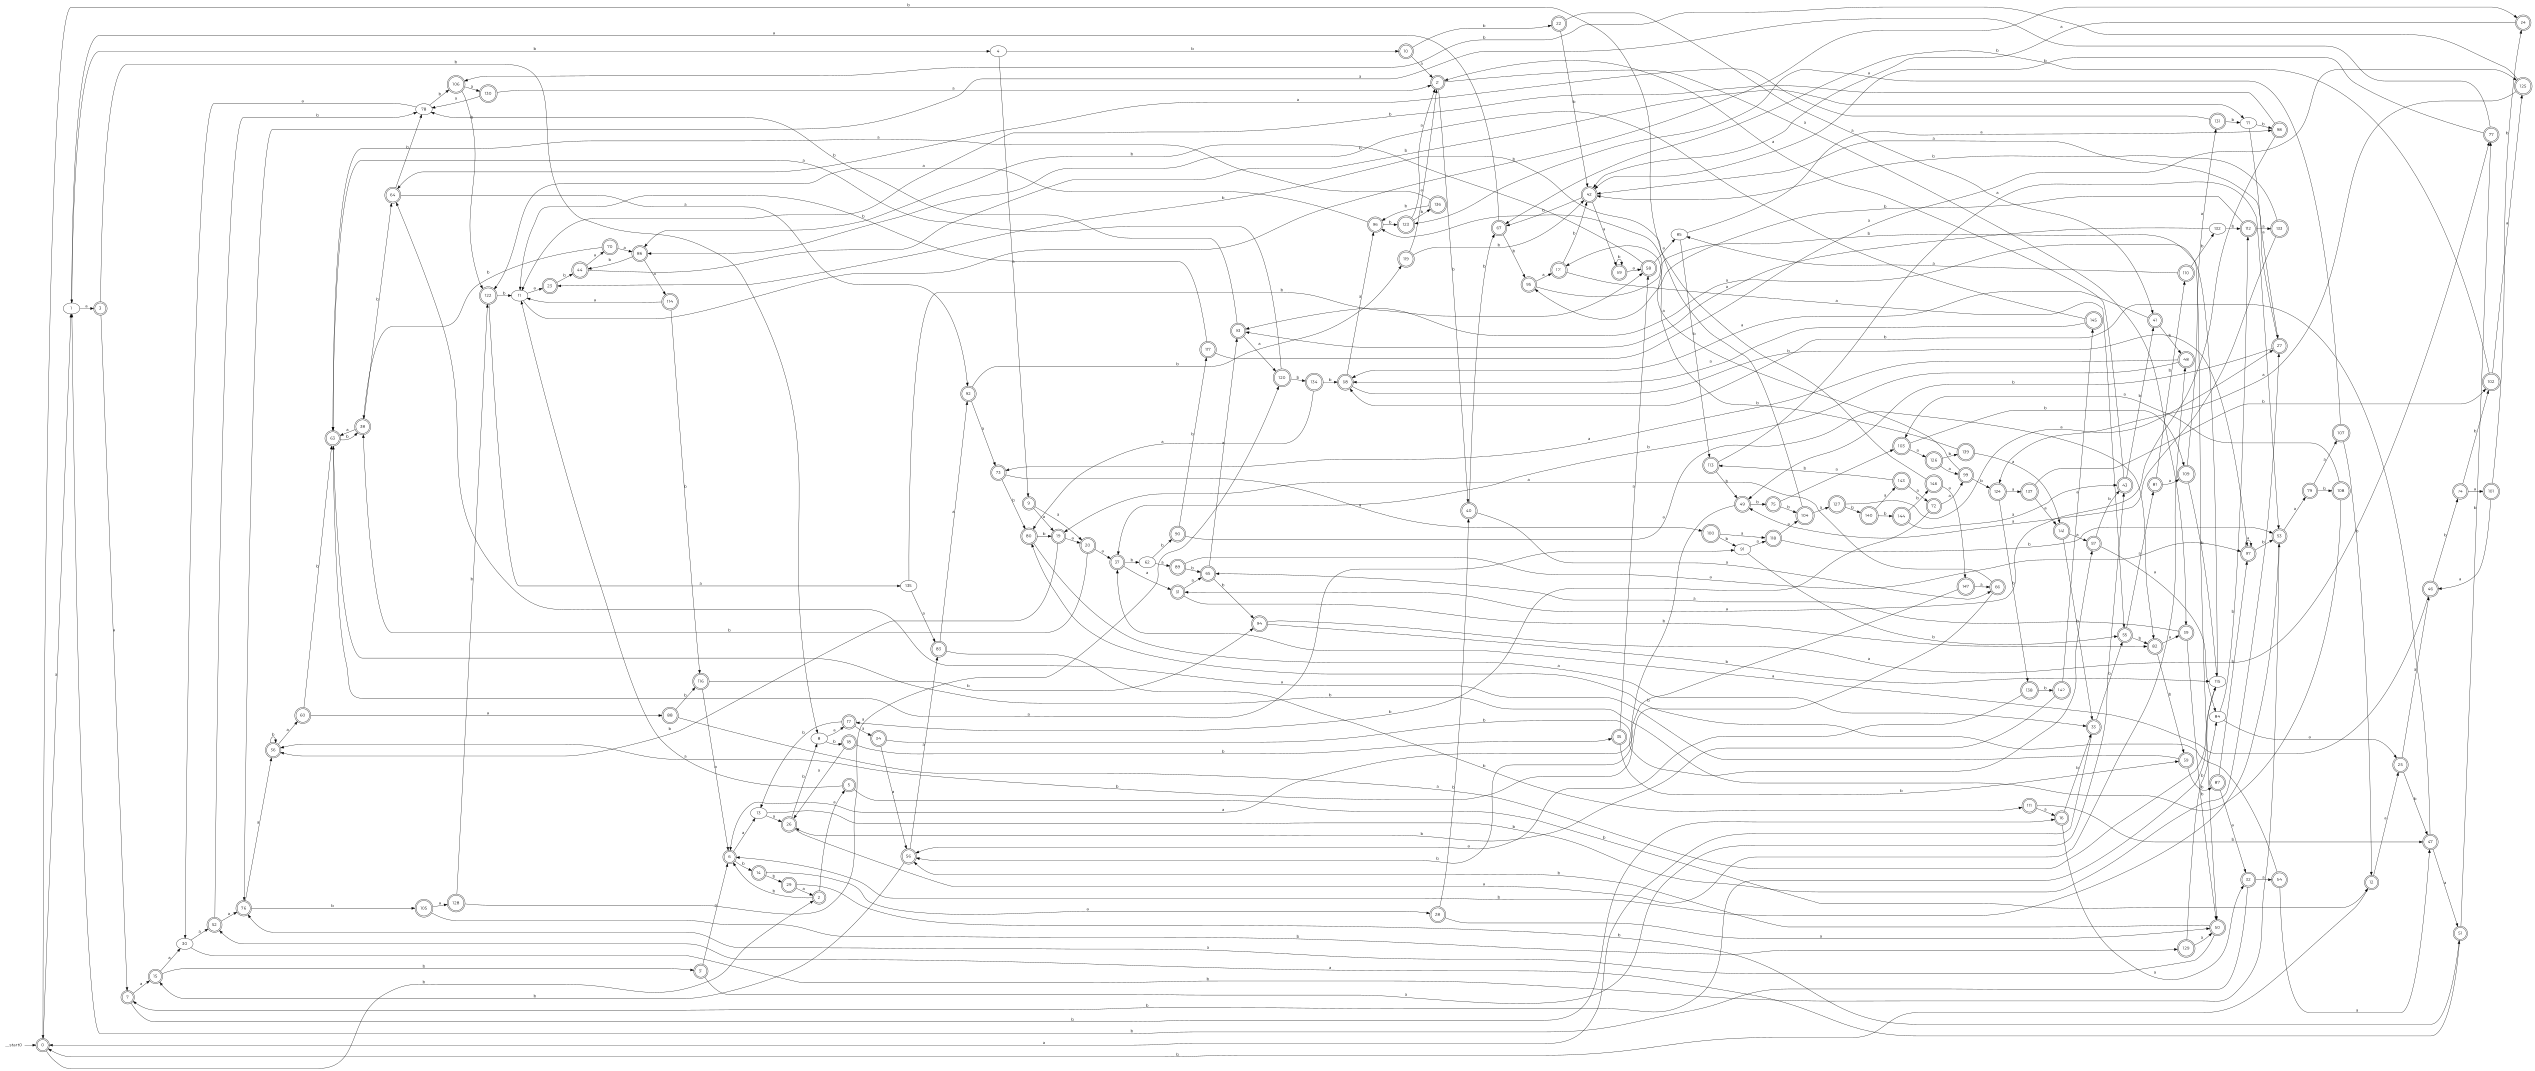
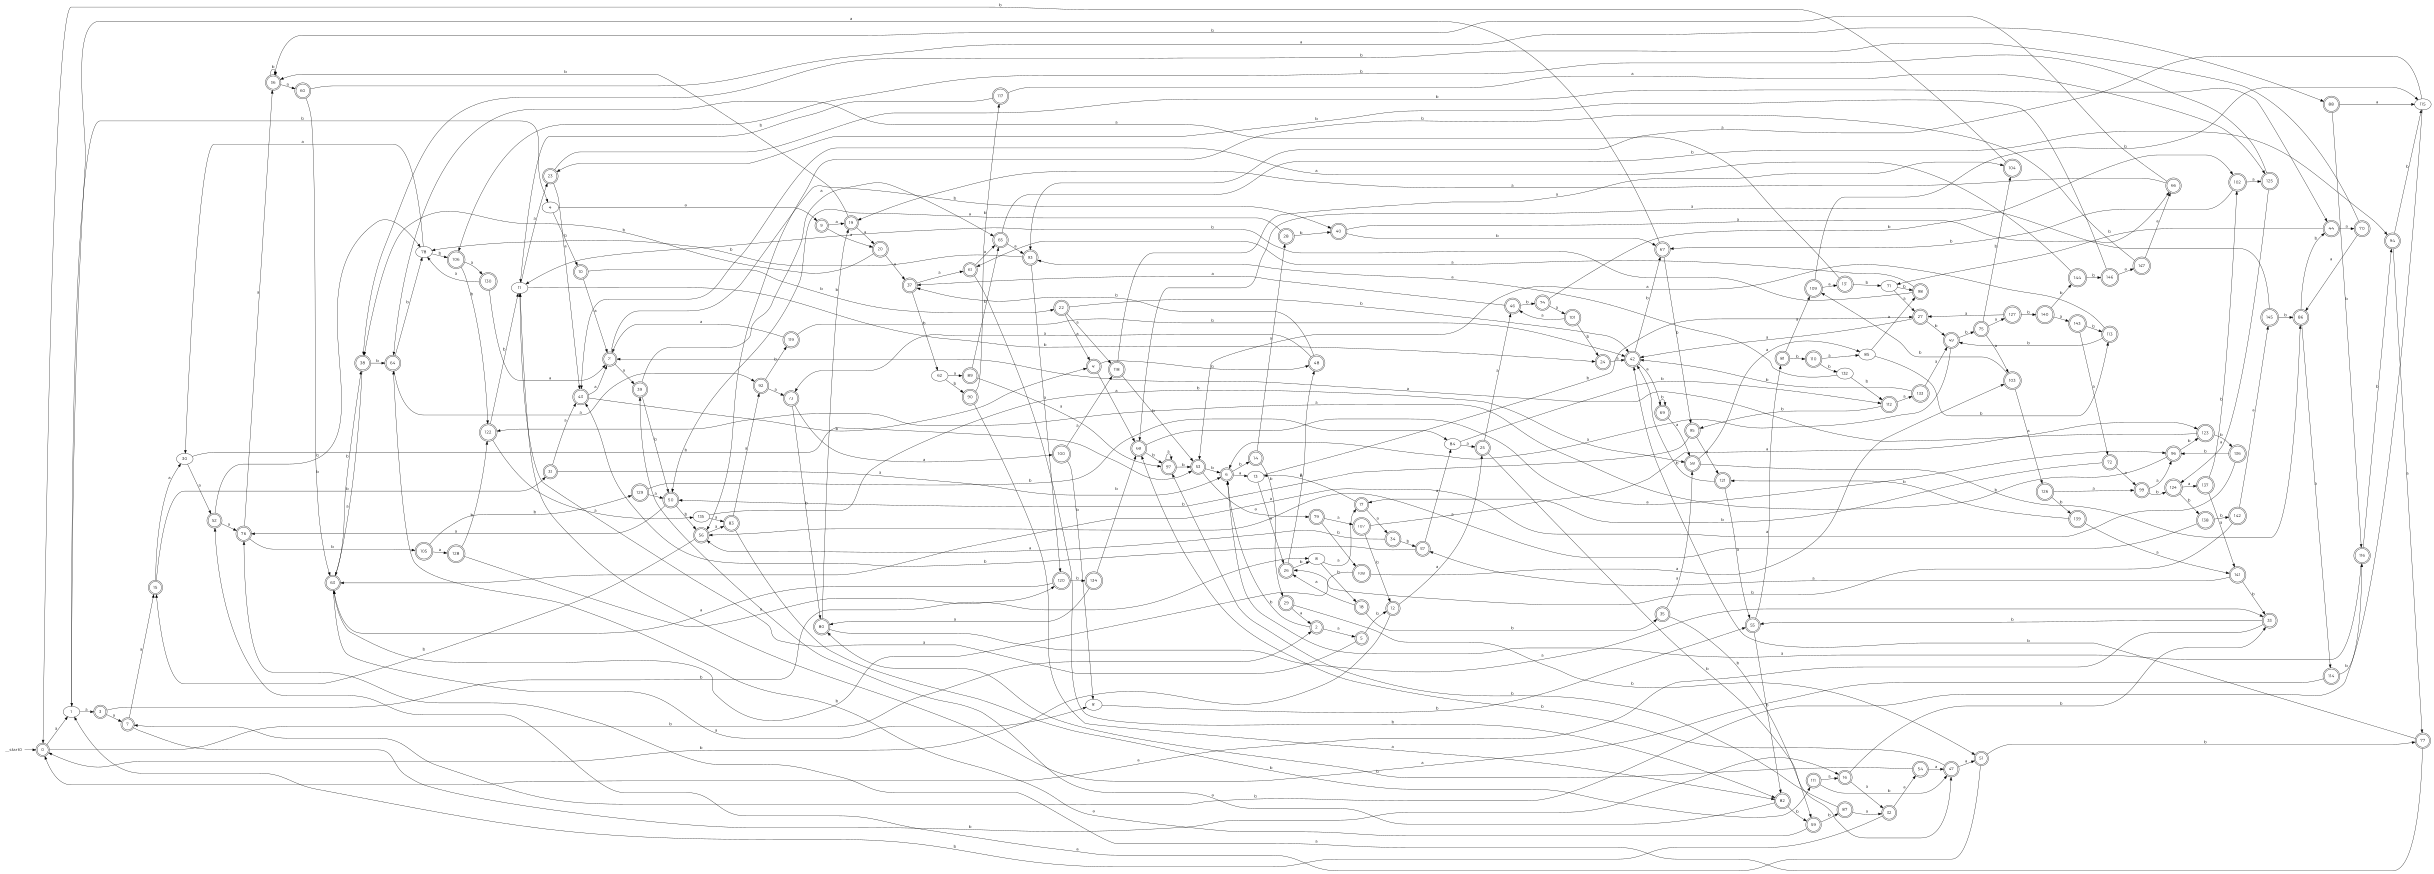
  digraph {
    fontname=Montserrat
    rankdir=LR
    node [fontname=Montserrat shape=doublecircle]
    edge [fontname=Montserrat]
    __start0 [shape=none]
    0
    1 [shape=""]
    2
    3
    4 [shape=""]
    5
    6
    7
    8 [shape=""]
    9
    10
    11 [shape=""]
    12
    13 [shape=""]
    14
    15
    16
    17
    18
    19
    20
    21
    22
    23
    24
    25
    26
    27
    28
    29
    30 [shape=""]
    31
    32
    33
    34
    35
    36
    37
    38
    39
    40
    41
    42
    43
    44
    46
    47
    48
    49
    50
    51
    52
    53
    54
    55
    56
    57
    58
    59
    60
    61
    62 [shape=""]
    63
    64
    65
    66
    67
    68
    69
    70
    71 [shape=""]
    74
    73
    75
    76
    77
    78 [shape=ellipse]
    79
    80
    81
    82
    83
    84 [shape=""]
    85 [shape=""]
    86
    87
    88
    89
    90
    91 [shape=""]
    92
    93
    94
    95
    96
    97
    98
    72
    99
    100
    101
    102
    103
    104
    105
    106
    107
    108
    109
    110
    111
    112
    113
    114
    115 [shape=""]
    116
    117
    118
    119
    120
    121
    122
    123
    124
    125
    126
    127
    128
    129
    130
    131
    132 [shape=""]
    133
    134
    135 [shape=""]
    136
    137
    138
    139
    140
    141
    142
    143
    144
    145
    146
    147
    __start0 -> 0
    0 -> 1 [label=a]
    0 -> 2 [label=b]
    1 -> 3 [label=a]
    1 -> 4 [label=b]
    2 -> 5 [label=a]
    2 -> 6 [label=b]
    3 -> 7 [label=a]
    3 -> 8 [label=b]
    4 -> 9 [label=a]
    4 -> 10 [label=b]
    5 -> 11 [label=a]
    5 -> 12 [label=b]
    6 -> 13 [label=a]
    6 -> 14 [label=b]
    7 -> 15 [label=a]
    7 -> 16 [label=b]
    8 -> 17 [label=a]
    8 -> 18 [label=b]
    9 -> 19 [label=a]
    9 -> 20 [label=a]
    10 -> 21 [label=a]
    10 -> 22 [label=b]
    11 -> 23 [label=a]
    11 -> 24 [label=b]
    12 -> 0 [label=b]
    12 -> 25 [label=a]
    13 -> 26 [label=a]
    13 -> 27 [label=b]
    14 -> 28 [label=a]
    14 -> 29 [label=b]
    15 -> 30 [label=a]
    15 -> 31 [label=b]
    16 -> 32 [label=a]
    16 -> 33 [label=b]
    17 -> 13 [label=b]
    17 -> 34 [label=a]
    18 -> 26 [label=a]
    18 -> 35 [label=b]
    19 -> 20 [label=a]
    19 -> 36 [label=b]
    20 -> 37 [label=a]
    20 -> 38 [label=b]
    21 -> 39 [label=a]
    21 -> 40 [label=b]
    22 -> 41 [label=a]
    22 -> 42 [label=b]
+   23 -> 43 [label=a]
    23 -> 44 [label=b]
    24 -> 42 [label=a]
    25 -> 46 [label=a]
    25 -> 47 [label=b]
    26 -> 8 [label=b]
    26 -> 48 [label=a]
    27 -> 42 [label=a]
    27 -> 49 [label=b]
    28 -> 40 [label=b]
    28 -> 50 [label=a]
    29 -> 2 [label=a]
    29 -> 51 [label=b]
    30 -> 52 [label=a]
    30 -> 53 [label=b]
    31 -> 6 [label=a]
    31 -> 43 [label=a]
    32 -> 1 [label=b]
    32 -> 54 [label=a]
    33 -> 0 [label=a]
    33 -> 55 [label=b]
    34 -> 56 [label=a]
    34 -> 57 [label=b]
    35 -> 58 [label=a]
    35 -> 59 [label=b]
    36 -> 36 [label=b]
    36 -> 60 [label=a]
    37 -> 61 [label=a]
    37 -> 62 [label=b]
    38 -> 63 [label=a]
    38 -> 64 [label=b]
    39 -> 50 [label=b]
    39 -> 65 [label=a]
    40 -> 66 [label=a]
    40 -> 67 [label=b]
    41 -> 48 [label=b]
    41 -> 68 [label=a]
    42 -> 67 [label=b]
    42 -> 69 [label=a]
    43 -> 21 [label=a]
    43 -> 41 [label=b]
    44 -> 70 [label=a]
    44 -> 71 [label=b]
    46 -> 37 [label=a]
    46 -> 74 [label=b]
    47 -> 51 [label=a]
    47 -> 68 [label=b]
    48 -> 37 [label=b]
    48 -> 73 [label=a]
    49 -> 6 [label=a]
    49 -> 75 [label=b]
    50 -> 56 [label=b]
    50 -> 76 [label=a]
    51 -> 52 [label=a]
    51 -> 77 [label=b]
    52 -> 76 [label=a]
    52 -> 78 [label=b]
    53 -> 6 [label=b]
    53 -> 79 [label=a]
    54 -> 47 [label=a]
    54 -> 80 [label=b]
    55 -> 81 [label=a]
    55 -> 82 [label=b]
    56 -> 15 [label=b]
    56 -> 83 [label=a]
    57 -> 43 [label=b]
    57 -> 84 [label=a]
    58 -> 85 [label=a]
    58 -> 86 [label=b]
    59 -> 64 [label=a]
    59 -> 87 [label=b]
    60 -> 63 [label=b]
    60 -> 88 [label=a]
    61 -> 65 [label=a]
    61 -> 82 [label=b]
    62 -> 89 [label=a]
    62 -> 90 [label=b]
    63 -> 38 [label=b]
    63 -> 91 [label=a]
    64 -> 78 [label=b]
    64 -> 92 [label=a]
    65 -> 93 [label=a]
    65 -> 94 [label=b]
    66 -> 19 [label=a]
    66 -> 36 [label=b]
    67 -> 1 [label=a]
    67 -> 95 [label=b]
    68 -> 96 [label=a]
    68 -> 97 [label=b]
    69 -> 58 [label=a]
    69 -> 69 [label=b]
    70 -> 38 [label=b]
    70 -> 86 [label=a]
    71 -> 27 [label=a]
    71 -> 98 [label=b]
    74 -> 101 [label=a]
    74 -> 102 [label=b]
    73 -> 80 [label=b]
    73 -> 100 [label=a]
    75 -> 103 [label=a]
    75 -> 104 [label=b]
    76 -> 36 [label=a]
    76 -> 105 [label=b]
    77 -> 42 [label=b]
    77 -> 76 [label=a]
    78 -> 30 [label=a]
    78 -> 106 [label=b]
    79 -> 107 [label=a]
    79 -> 108 [label=b]
    80 -> 19 [label=b]
    80 -> 33 [label=a]
    81 -> 109 [label=a]
    81 -> 110 [label=b]
    82 -> 39 [label=a]
    82 -> 59 [label=b]
    83 -> 92 [label=a]
    83 -> 111 [label=b]
    84 -> 25 [label=a]
    84 -> 112 [label=b]
    85 -> 98 [label=a]
    85 -> 113 [label=b]
    86 -> 44 [label=b]
    86 -> 114 [label=a]
    87 -> 32 [label=a]
    87 -> 97 [label=b]
    88 -> 115 [label=a]
    88 -> 116 [label=b]
    89 -> 65 [label=b]
    89 -> 97 [label=a]
    90 -> 82 [label=a]
    90 -> 117 [label=b]
    91 -> 55 [label=b]
-   91 -> 118 [label=a]
+   22 -> 118 [label=a]
    92 -> 73 [label=a]
    92 -> 119 [label=b]
    93 -> 78 [label=b]
    93 -> 120 [label=a]
    94 -> 77 [label=a]
    94 -> 115 [label=b]
    95 -> 50 [label=b]
    95 -> 121 [label=a]
    96 -> 122 [label=a]
    96 -> 123 [label=b]
    97 -> 53 [label=b]
    97 -> 97 [label=a]
    98 -> 11 [label=b]
    98 -> 61 [label=a]
    72 -> 17 [label=b]
    72 -> 99 [label=a]
    99 -> 96 [label=a]
    99 -> 124 [label=b]
    100 -> 91 [label=b]
    100 -> 118 [label=a]
    101 -> 24 [label=b]
    101 -> 46 [label=a]
    102 -> 67 [label=b]
    102 -> 125 [label=a]
    103 -> 109 [label=b]
    103 -> 126 [label=a]
    104 -> 0 [label=b]
-   104 -> 127 [label=a]
+   75 -> 127 [label=a]
    105 -> 128 [label=a]
    105 -> 129 [label=b]
    106 -> 122 [label=b]
    106 -> 130 [label=a]
    107 -> 12 [label=b]
    107 -> 123 [label=a]
    108 -> 63 [label=b]
    108 -> 103 [label=a]
    109 -> 115 [label=b]
    109 -> 131 [label=a]
    110 -> 85 [label=a]
    110 -> 132 [label=b]
    111 -> 16 [label=a]
    111 -> 47 [label=b]
    112 -> 95 [label=b]
    112 -> 133 [label=a]
    113 -> 49 [label=b]
    113 -> 53 [label=a]
    114 -> 11 [label=a]
    114 -> 116 [label=b]
    115 -> 7 [label=b]
    115 -> 93 [label=a]
    116 -> 6 [label=a]
    116 -> 94 [label=b]
    117 -> 11 [label=b]
    117 -> 125 [label=a]
    118 -> 53 [label=b]
    118 -> 104 [label=a]
    119 -> 21 [label=a]
    119 -> 42 [label=b]
    120 -> 63 [label=a]
    120 -> 134 [label=b]
    121 -> 42 [label=b]
    121 -> 55 [label=a]
    122 -> 11 [label=b]
    122 -> 135 [label=a]
    123 -> 21 [label=a]
    123 -> 136 [label=b]
    124 -> 137 [label=a]
    124 -> 138 [label=b]
    125 -> 106 [label=b]
    125 -> 124 [label=a]
    126 -> 99 [label=a]
    126 -> 139 [label=b]
    127 -> 27 [label=a]
    127 -> 140 [label=b]
    128 -> 120 [label=a]
    128 -> 122 [label=b]
    129 -> 50 [label=a]
    129 -> 84 [label=b]
    130 -> 21 [label=a]
    130 -> 78 [label=a]
    131 -> 64 [label=a]
    131 -> 71 [label=b]
    132 -> 93 [label=a]
    132 -> 112 [label=b]
    133 -> 42 [label=b]
    133 -> 49 [label=a]
    134 -> 68 [label=b]
    134 -> 80 [label=a]
    135 -> 58 [label=b]
    135 -> 83 [label=a]
    136 -> 63 [label=a]
    136 -> 96 [label=b]
    137 -> 102 [label=b]
    137 -> 141 [label=a]
    138 -> 56 [label=a]
    138 -> 142 [label=b]
    139 -> 121 [label=b]
    139 -> 141 [label=a]
    140 -> 143 [label=a]
    140 -> 144 [label=b]
    141 -> 33 [label=b]
    141 -> 57 [label=a]
    142 -> 26 [label=b]
    142 -> 145 [label=a]
    143 -> 72 [label=a]
    143 -> 113 [label=b]
    144 -> 43 [label=a]
    144 -> 146 [label=b]
    145 -> 68 [label=a]
    145 -> 86 [label=b]
    146 -> 23 [label=b]
    146 -> 147 [label=a]
    147 -> 56 [label=b]
    147 -> 66 [label=a]
  }
